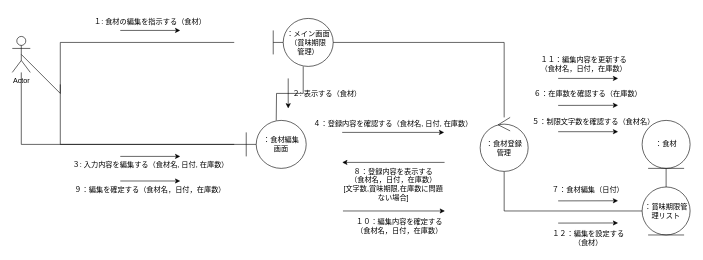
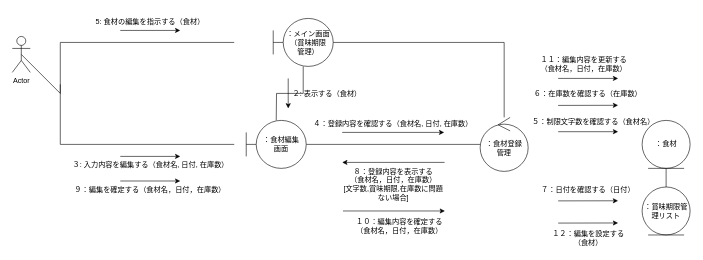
  <mxCell id="0" />
  <mxCell id="1" parent="0" />
  <mxCell id="2" value="Actor" style="shape=umlActor;verticalLabelPosition=bottom;verticalAlign=top;html=1;outlineConnect=0;" vertex="1" parent="1"><mxGeometry x="20" y="60" width="30" height="60" as="geometry" /></mxCell>
  <mxCell id="3" value="" style="endArrow=none;html=1;rounded=0;endFill=0;exitX=0.5;exitY=0.5;exitDx=0;exitDy=0;exitPerimeter=0;" edge="1" parent="1" source="2"><mxGeometry width="50" height="50" relative="1" as="geometry"><mxPoint x="100" y="160" as="sourcePoint" /><mxPoint x="390" y="70" as="targetPoint" /><Array as="points"><mxPoint x="100" y="155" /><mxPoint x="100" y="70" /></Array></mxGeometry></mxCell>
- <mxCell id="4" style="edgeStyle=orthogonalEdgeStyle;rounded=0;orthogonalLoop=1;jettySize=auto;html=1;endArrow=none;endFill=0;" edge="1" parent="1" source="5" target="2"><mxGeometry relative="1" as="geometry" /></mxCell>
+ <mxCell id="4" style="edgeStyle=orthogonalEdgeStyle;rounded=0;orthogonalLoop=1;jettySize=auto;html=1;endArrow=none;endFill=0;" edge="1" parent="1" source="5" target="17"><mxGeometry relative="1" as="geometry" /></mxCell>
  <mxCell id="5" value="：食材編集&lt;div&gt;画面&lt;/div&gt;" style="shape=umlBoundary;whiteSpace=wrap;html=1;" vertex="1" parent="1"><mxGeometry x="410" y="200" width="100" height="80" as="geometry" /></mxCell>
  <mxCell id="6" value="：メイン画面（賞味期限&lt;div&gt;管理&lt;span style=&quot;background-color: initial;&quot;&gt;）&lt;/span&gt;&lt;/div&gt;" style="shape=umlBoundary;whiteSpace=wrap;html=1;" vertex="1" parent="1"><mxGeometry x="455" y="30" width="100" height="80" as="geometry" /></mxCell>
  <mxCell id="7" value="" style="endArrow=classic;html=1;rounded=0;" edge="1" parent="1"><mxGeometry width="50" height="50" relative="1" as="geometry"><mxPoint x="199.999" y="50" as="sourcePoint" /><mxPoint x="300" y="50" as="targetPoint" /></mxGeometry></mxCell>
- <mxCell id="8" value="１: 食材の編集を指示する（食材）" style="text;html=1;align=center;verticalAlign=middle;whiteSpace=wrap;rounded=0;" vertex="1" parent="1"><mxGeometry x="120" y="20" width="260" height="30" as="geometry" /></mxCell>
+ <mxCell id="8" value="5: 食材の編集を指示する（食材）" style="text;html=1;align=center;verticalAlign=middle;whiteSpace=wrap;rounded=0;" vertex="1" parent="1"><mxGeometry x="120" y="20" width="260" height="30" as="geometry" /></mxCell>
  <mxCell id="9" style="edgeStyle=orthogonalEdgeStyle;rounded=0;orthogonalLoop=1;jettySize=auto;html=1;endArrow=none;endFill=0;" edge="1" parent="1" source="6"><mxGeometry relative="1" as="geometry"><mxPoint x="460" y="200" as="targetPoint" /></mxGeometry></mxCell>
  <mxCell id="10" value="" style="endArrow=classic;html=1;rounded=0;" edge="1" parent="1"><mxGeometry width="50" height="50" relative="1" as="geometry"><mxPoint x="480" y="130" as="sourcePoint" /><mxPoint x="480" y="180" as="targetPoint" /></mxGeometry></mxCell>
  <mxCell id="11" value="２: 表示する（食材）" style="text;html=1;align=center;verticalAlign=middle;whiteSpace=wrap;rounded=0;" vertex="1" parent="1"><mxGeometry x="480" y="140" width="130" height="30" as="geometry" /></mxCell>
  <mxCell id="12" value="" style="endArrow=classic;html=1;rounded=0;" edge="1" parent="1"><mxGeometry width="50" height="50" relative="1" as="geometry"><mxPoint x="200" y="260" as="sourcePoint" /><mxPoint x="300" y="260" as="targetPoint" /></mxGeometry></mxCell>
  <mxCell id="13" value="３: 入力内容を編集する（食材名, 日付, 在庫数）" style="text;html=1;align=center;verticalAlign=middle;whiteSpace=wrap;rounded=0;" vertex="1" parent="1"><mxGeometry x="120" y="260" width="260" height="30" as="geometry" /></mxCell>
  <mxCell id="14" value="" style="endArrow=none;html=1;rounded=0;" edge="1" parent="1"><mxGeometry width="50" height="50" relative="1" as="geometry"><mxPoint x="100" y="140" as="sourcePoint" /><mxPoint x="390" y="240" as="targetPoint" /><Array as="points"><mxPoint x="100" y="240" /></Array></mxGeometry></mxCell>
  <mxCell id="15" style="edgeStyle=orthogonalEdgeStyle;rounded=0;orthogonalLoop=1;jettySize=auto;html=1;endArrow=none;endFill=0;entryX=1;entryY=0.5;entryDx=0;entryDy=0;entryPerimeter=0;" edge="1" parent="1" source="17" target="6"><mxGeometry relative="1" as="geometry"><mxPoint x="520" y="70" as="targetPoint" /><Array as="points"><mxPoint x="840" y="70" /></Array></mxGeometry></mxCell>
- <mxCell id="16" style="edgeStyle=orthogonalEdgeStyle;rounded=0;orthogonalLoop=1;jettySize=auto;html=1;entryX=0;entryY=0.5;entryDx=0;entryDy=0;endArrow=none;endFill=0;" edge="1" parent="1" source="17" target="35"><mxGeometry relative="1" as="geometry"><Array as="points"><mxPoint x="840" y="351" /></Array></mxGeometry></mxCell>
  <mxCell id="17" value="：食材登録&lt;div&gt;管理&lt;/div&gt;" style="ellipse;shape=umlControl;whiteSpace=wrap;html=1;" vertex="1" parent="1"><mxGeometry x="800" y="195" width="80" height="90" as="geometry" /></mxCell>
  <mxCell id="18" value="" style="endArrow=classic;html=1;rounded=0;" edge="1" parent="1" source="20"><mxGeometry width="50" height="50" relative="1" as="geometry"><mxPoint x="580" y="220" as="sourcePoint" /><mxPoint x="680" y="220" as="targetPoint" /></mxGeometry></mxCell>
  <mxCell id="19" value="" style="endArrow=classic;html=1;rounded=0;" edge="1" parent="1" target="20"><mxGeometry width="50" height="50" relative="1" as="geometry"><mxPoint x="580" y="220" as="sourcePoint" /><mxPoint x="680" y="220" as="targetPoint" /></mxGeometry></mxCell>
  <mxCell id="20" value="４：登録内容を確認する（食材名, 日付, 在庫数）" style="text;html=1;align=center;verticalAlign=middle;whiteSpace=wrap;rounded=0;" vertex="1" parent="1"><mxGeometry x="520" y="190" width="270" height="30" as="geometry" /></mxCell>
  <mxCell id="21" value="" style="endArrow=classic;html=1;rounded=0;" edge="1" parent="1"><mxGeometry width="50" height="50" relative="1" as="geometry"><mxPoint x="570" y="220" as="sourcePoint" /><mxPoint x="740" y="220" as="targetPoint" /></mxGeometry></mxCell>
  <mxCell id="22" value="８：登録内容を表示する&lt;div&gt;（食材名，日付，在庫数）&lt;/div&gt;&lt;div&gt;[文字数,賞味期限,在庫数に問題ない場合]&lt;/div&gt;" style="text;html=1;align=center;verticalAlign=middle;whiteSpace=wrap;rounded=0;" vertex="1" parent="1"><mxGeometry x="568.75" y="271" width="172.5" height="71" as="geometry" /></mxCell>
  <mxCell id="23" value="" style="endArrow=classic;html=1;rounded=0;" edge="1" parent="1"><mxGeometry width="50" height="50" relative="1" as="geometry"><mxPoint x="740.672" y="270" as="sourcePoint" /><mxPoint x="570" y="270" as="targetPoint" /></mxGeometry></mxCell>
  <mxCell id="24" style="edgeStyle=orthogonalEdgeStyle;rounded=0;orthogonalLoop=1;jettySize=auto;html=1;exitX=0.5;exitY=1;exitDx=0;exitDy=0;entryX=1;entryY=0.5;entryDx=0;entryDy=0;endArrow=none;endFill=0;" edge="1" parent="1" source="25" target="27"><mxGeometry relative="1" as="geometry" /></mxCell>
  <mxCell id="25" value="：食材" style="ellipse;shape=umlEntity;whiteSpace=wrap;html=1;" vertex="1" parent="1"><mxGeometry x="1070" y="200" width="80" height="80" as="geometry" /></mxCell>
  <mxCell id="26" value="" style="endArrow=classic;html=1;rounded=0;" edge="1" parent="1"><mxGeometry width="50" height="50" relative="1" as="geometry"><mxPoint x="929.999" y="218.82" as="sourcePoint" /><mxPoint x="1030" y="218.82" as="targetPoint" /></mxGeometry></mxCell>
- <mxCell id="27" value="７：食材編集（日付）" style="text;html=1;align=center;verticalAlign=middle;whiteSpace=wrap;rounded=0;" vertex="1" parent="1"><mxGeometry x="850" y="300.5" width="260" height="30" as="geometry" /></mxCell>
+ <mxCell id="27" value="７：日付を確認する（日付）" style="text;html=1;align=center;verticalAlign=middle;whiteSpace=wrap;rounded=0;" vertex="1" parent="1"><mxGeometry x="850" y="300.5" width="260" height="30" as="geometry" /></mxCell>
  <mxCell id="28" value="５：制限文字数を確認する（食材名）" style="text;html=1;align=center;verticalAlign=middle;whiteSpace=wrap;rounded=0;" vertex="1" parent="1"><mxGeometry x="859" y="187" width="260" height="30" as="geometry" /></mxCell>
  <mxCell id="29" value="６：在庫数を確認する（在庫数）" style="text;html=1;align=center;verticalAlign=middle;whiteSpace=wrap;rounded=0;" vertex="1" parent="1"><mxGeometry x="850" y="140" width="260" height="30" as="geometry" /></mxCell>
  <mxCell id="30" value="" style="endArrow=classic;html=1;rounded=0;entryX=0.692;entryY=-0.3;entryDx=0;entryDy=0;entryPerimeter=0;" edge="1" parent="1"><mxGeometry width="50" height="50" relative="1" as="geometry"><mxPoint x="930" y="175" as="sourcePoint" /><mxPoint x="1029.92" y="174.82" as="targetPoint" /></mxGeometry></mxCell>
  <mxCell id="31" value="" style="endArrow=classic;html=1;rounded=0;" edge="1" parent="1"><mxGeometry width="50" height="50" relative="1" as="geometry"><mxPoint x="200" y="301" as="sourcePoint" /><mxPoint x="300" y="301" as="targetPoint" /></mxGeometry></mxCell>
  <mxCell id="32" value="９：編集を確定する（食材名，日付，在庫数）" style="text;html=1;align=center;verticalAlign=middle;whiteSpace=wrap;rounded=0;" vertex="1" parent="1"><mxGeometry x="120" y="300.5" width="260" height="30" as="geometry" /></mxCell>
  <mxCell id="33" value="" style="endArrow=classic;html=1;rounded=0;" edge="1" parent="1"><mxGeometry width="50" height="50" relative="1" as="geometry"><mxPoint x="571.25" y="351" as="sourcePoint" /><mxPoint x="741.25" y="351" as="targetPoint" /></mxGeometry></mxCell>
  <mxCell id="34" value="１０：編集内容を&lt;span style=&quot;background-color: initial;&quot;&gt;確定する&lt;/span&gt;&lt;div&gt;&lt;div&gt;（食材名，日付，在庫数）&lt;/div&gt;&lt;/div&gt;" style="text;html=1;align=center;verticalAlign=middle;whiteSpace=wrap;rounded=0;" vertex="1" parent="1"><mxGeometry x="582.5" y="361" width="165" height="30" as="geometry" /></mxCell>
  <mxCell id="35" value="：賞味期限管理リスト" style="ellipse;shape=umlEntity;whiteSpace=wrap;html=1;" vertex="1" parent="1"><mxGeometry x="1070" y="311" width="80" height="80" as="geometry" /></mxCell>
  <mxCell id="36" value="１２：編集を設定する（食材）" style="text;html=1;align=center;verticalAlign=middle;whiteSpace=wrap;rounded=0;" vertex="1" parent="1"><mxGeometry x="907.5" y="381" width="145" height="30" as="geometry" /></mxCell>
  <mxCell id="37" value="" style="endArrow=classic;html=1;rounded=0;entryX=0.692;entryY=-0.3;entryDx=0;entryDy=0;entryPerimeter=0;" edge="1" parent="1"><mxGeometry width="50" height="50" relative="1" as="geometry"><mxPoint x="930" y="334.18" as="sourcePoint" /><mxPoint x="1029.92" y="334" as="targetPoint" /></mxGeometry></mxCell>
  <mxCell id="38" value="" style="endArrow=classic;html=1;rounded=0;entryX=0.692;entryY=-0.3;entryDx=0;entryDy=0;entryPerimeter=0;" edge="1" parent="1"><mxGeometry width="50" height="50" relative="1" as="geometry"><mxPoint x="930.04" y="371.18" as="sourcePoint" /><mxPoint x="1029.96" y="371" as="targetPoint" /></mxGeometry></mxCell>
  <mxCell id="39" value="" style="endArrow=classic;html=1;rounded=0;" edge="1" parent="1"><mxGeometry width="50" height="50" relative="1" as="geometry"><mxPoint x="930" y="130" as="sourcePoint" /><mxPoint x="1030" y="130" as="targetPoint" /></mxGeometry></mxCell>
  <mxCell id="40" value="１１：編集内容を更新する（食材名，日付，在庫数）" style="text;html=1;align=center;verticalAlign=middle;whiteSpace=wrap;rounded=0;" vertex="1" parent="1"><mxGeometry x="892.5" y="91" width="160" height="30" as="geometry" /></mxCell>
